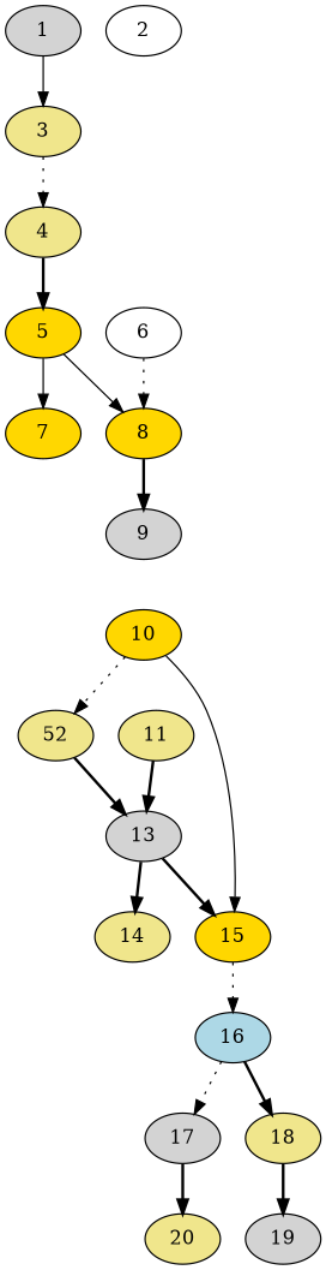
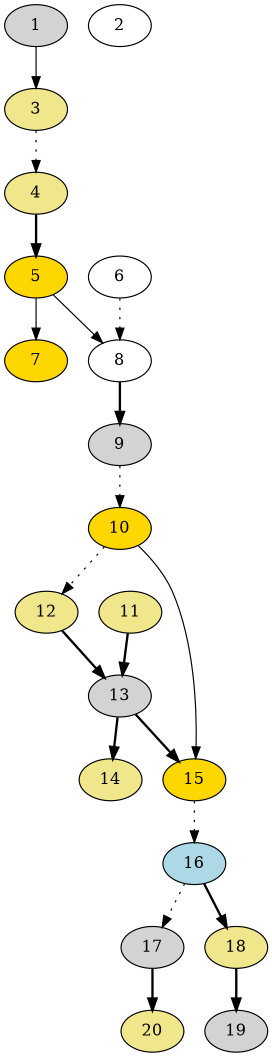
  digraph {
    node [alpha=0.12 fillcolor=khaki style=filled]
    edge [style=bold]
    1 [expect_size=25682944 fillcolor=lightgrey]
    3 [alpha=0.01 expect_size=27308032]
    4 [alpha=0.16 expect_size=39705600]
    5 [expect_size=16225280 fillcolor=gold]
    2 [alpha=0.03 expect_size=8999936 fillcolor=white]
    7 [alpha=0.03 expect_size=48535552 fillcolor=gold]
-   8 [alpha=0.03 expect_size=30810112 fillcolor=gold]
+   8 [alpha=0.03 expect_size=30810112 fillcolor=white]
    6 [alpha=0.11 expect_size=30182400 fillcolor=white]
    9 [alpha=0.20 expect_size=15537152 fillcolor=lightgrey]
    10 [alpha=0.05 expect_size=29533184 fillcolor=gold]
-   12 [alpha=0.15 expect_size=11436032 label=52]
+   12 [alpha=0.15 expect_size=11436032]
    15 [alpha=0.13 expect_size=12312576 fillcolor=gold]
    11 [alpha=0.08 expect_size=31027200]
    13 [expect_size=18895872 fillcolor=lightgrey]
    14 [alpha=0.13 expect_size=22294528]
    16 [alpha=0.02 expect_size=39813120 fillcolor=lightblue]
    17 [alpha=0.13 expect_size=18058240 fillcolor=lightgrey]
    18 [alpha=0.10 expect_size=24016896]
    20 [alpha=0.02 expect_size=30298112]
    19 [alpha=0.10 expect_size=30492672 fillcolor=lightgrey]
    1 -> 3 [style=solid]
    3 -> 4 [style=dotted]
    4 -> 5
    5 -> 7 [style=solid]
    5 -> 8 [style=solid]
    8 -> 9
    6 -> 8 [style=dotted]
+   9 -> 10 [style=dotted]
    10 -> 12 [style=dotted]
    10 -> 15 [style=solid]
    12 -> 13
    15 -> 16 [style=dotted]
    11 -> 13
    13 -> 15
    13 -> 14
    16 -> 17 [style=dotted]
    16 -> 18
    17 -> 20
    18 -> 19
  }
